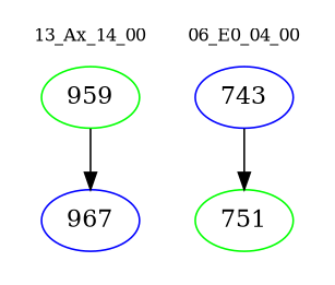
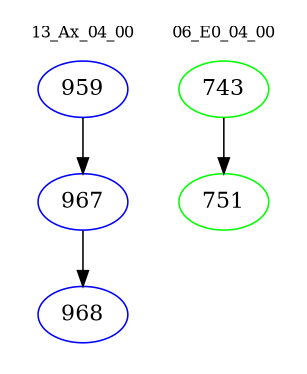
  digraph {
    node [color=blue]
    edge [color=black]
    n1 [label=967]
-   n2 [color=green label=959]
-   n4 [label=743]
+   n2 [label=959]
+   n3 [label=968]
+   n4 [color=green label=743]
    n5 [color=green label=751]
    subgraph cluster_1 {
      color=white
      fontsize=10
-     label="13_Ax_14_00"
+     label="13_Ax_04_00"
      n1
      n2
+     n3
    }
    subgraph cluster_2 {
      color=white
      fontsize=10
      label="06_E0_04_00"
      n4
      n5
    }
+   n1 -> n3
    n2 -> n1
    n4 -> n5
  }
